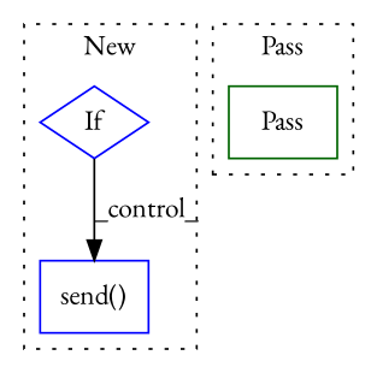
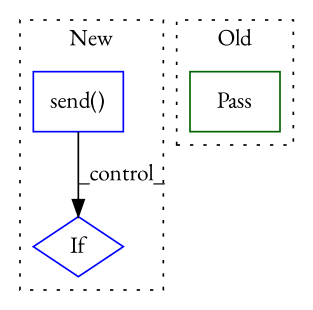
  digraph {
    fontname="EB Garamond"
    node [shape=box color=blue fontname="EB Garamond"]
    n1 [a=75 l="29,1" label="send()" s="7125,7173"]
    n2 [a=96 l=3 label=If s=6363 shape=diamond]
    n3 [a=62 l=4 label=Pass s=2156 color=darkgreen]
    subgraph cluster_1 {
      label=New
      style=dotted
      n1
      n2
    }
    subgraph cluster_2 {
-     label=Pass
+     label=Old
      style=dotted
      n3
    }
-   n2 -> n1 [label=_control_ fontname="EB Garamond"]
+   n1 -> n2 [label=_control_ fontname="EB Garamond"]
  }
